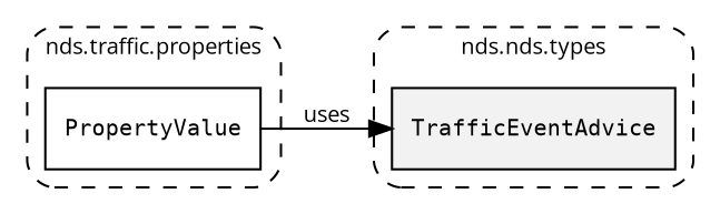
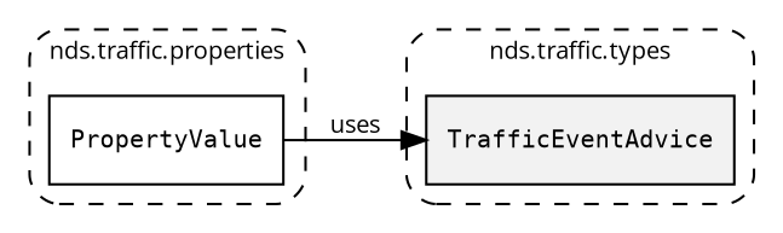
  digraph {
    fontsize=10
    rankdir=LR
    fontname="Open Sans"
    node [fontsize=10 shape=box fontname="Open Sans"]
    n1 [fillcolor="#0000000D" label=<<font face="monospace"><table align="center" border="0" cellspacing="0" cellpadding="0"><tr><td href="../../../content/packages/nds.traffic.types.html#Enum-TrafficEventAdvice" title="Enum defined in nds.traffic.types">TrafficEventAdvice</td></tr></table></font>> style=filled]
    n2 [label=<<font face="monospace"><table align="center" border="0" cellspacing="0" cellpadding="0"><tr><td href="../../../content/packages/nds.traffic.properties.html#Choice-PropertyValue" title="Choice defined in nds.traffic.properties">PropertyValue</td></tr></table></font>>]
    subgraph cluster_1 {
-     label="nds.nds.types"
+     label="nds.traffic.types"
      style="dashed, rounded"
      n1
    }
    subgraph cluster_2 {
      label="nds.traffic.properties"
      style="dashed, rounded"
      n2
    }
    n2 -> n1 [fontsize=10 label=uses fontname="Open Sans"]
  }
